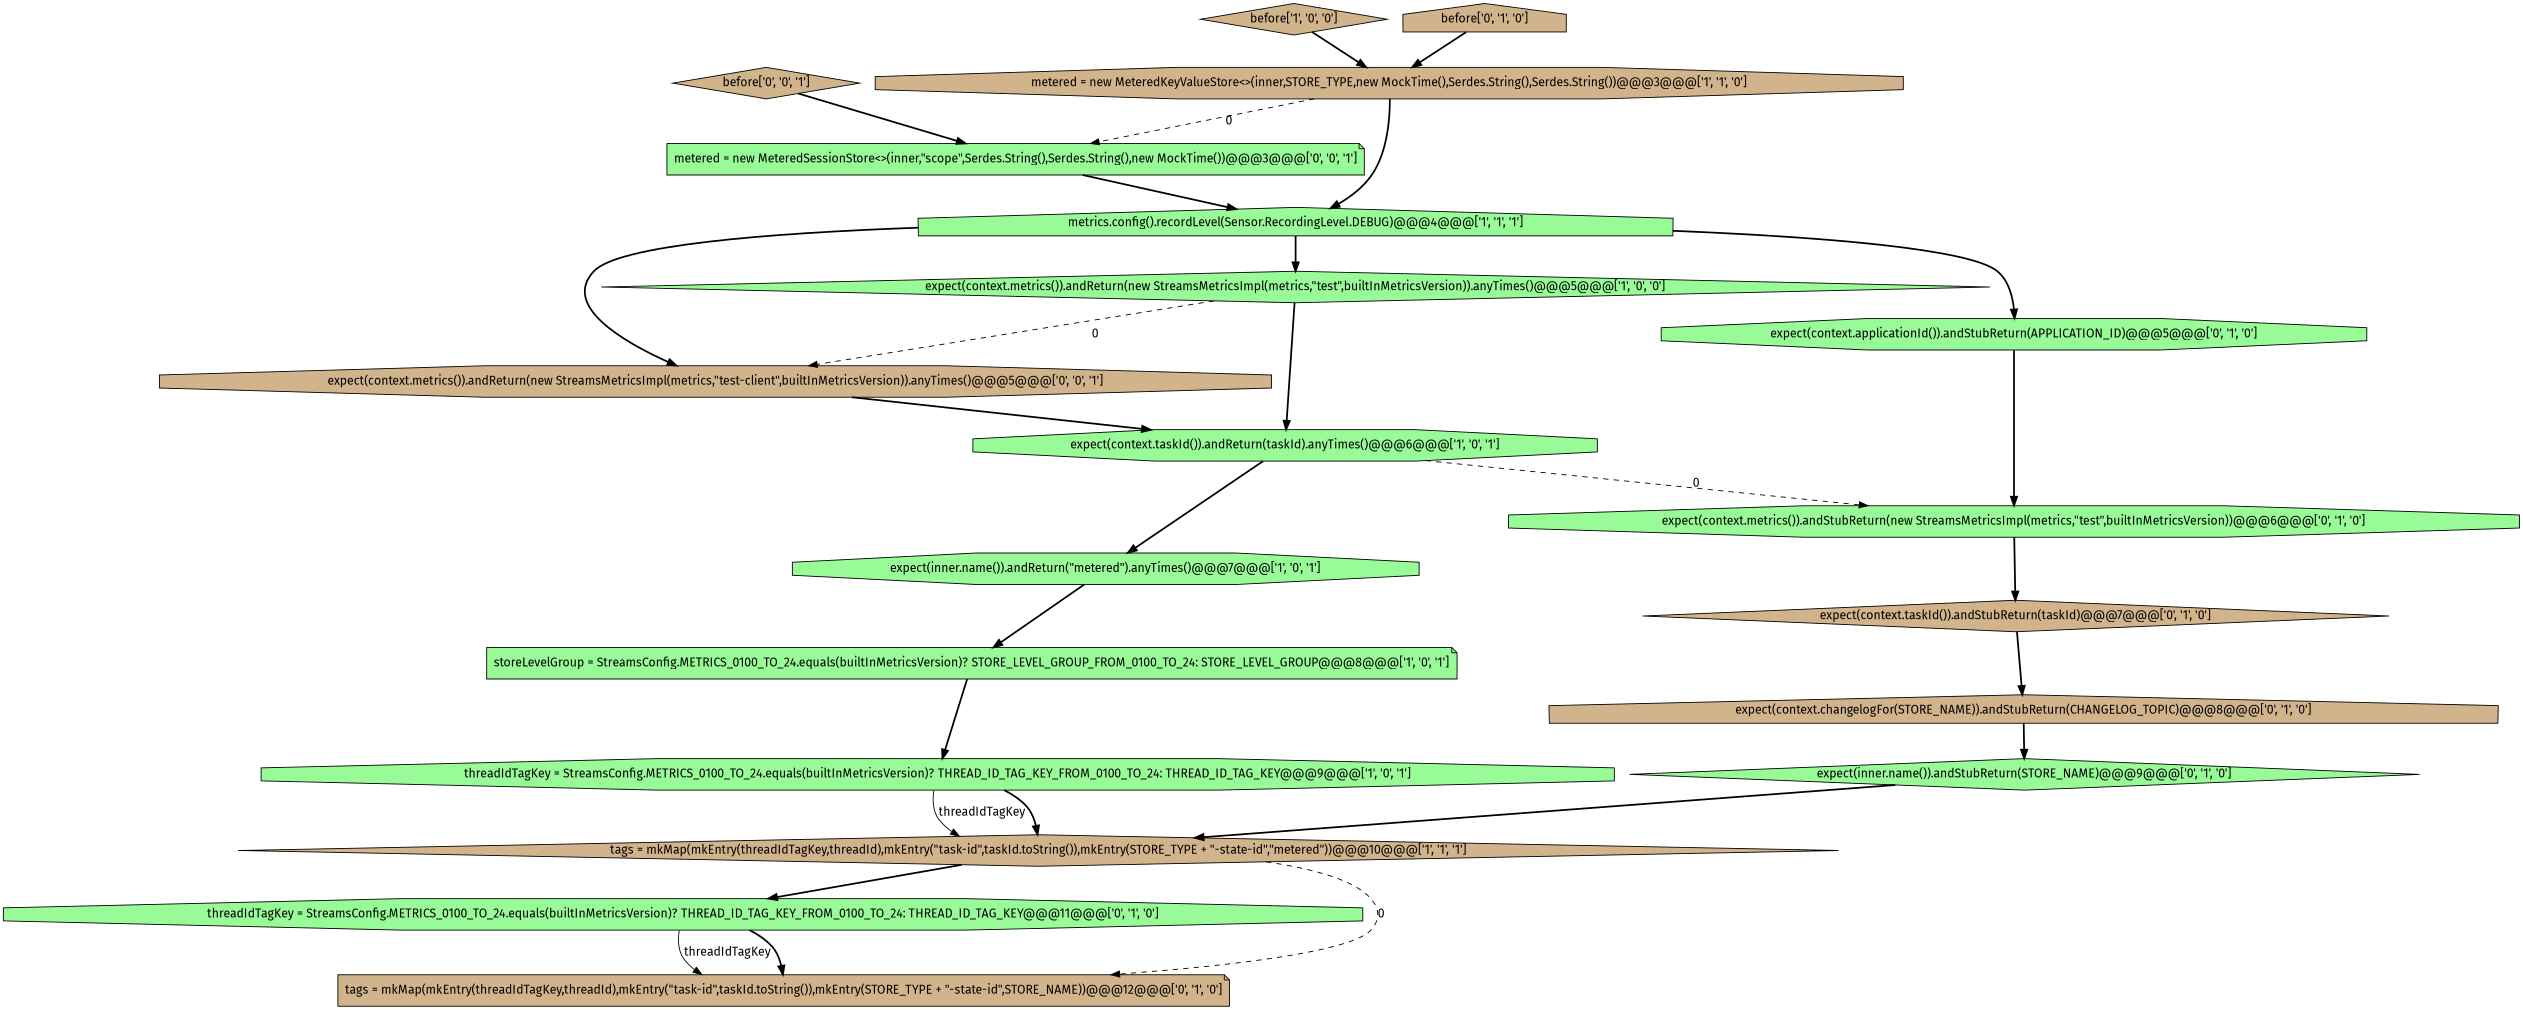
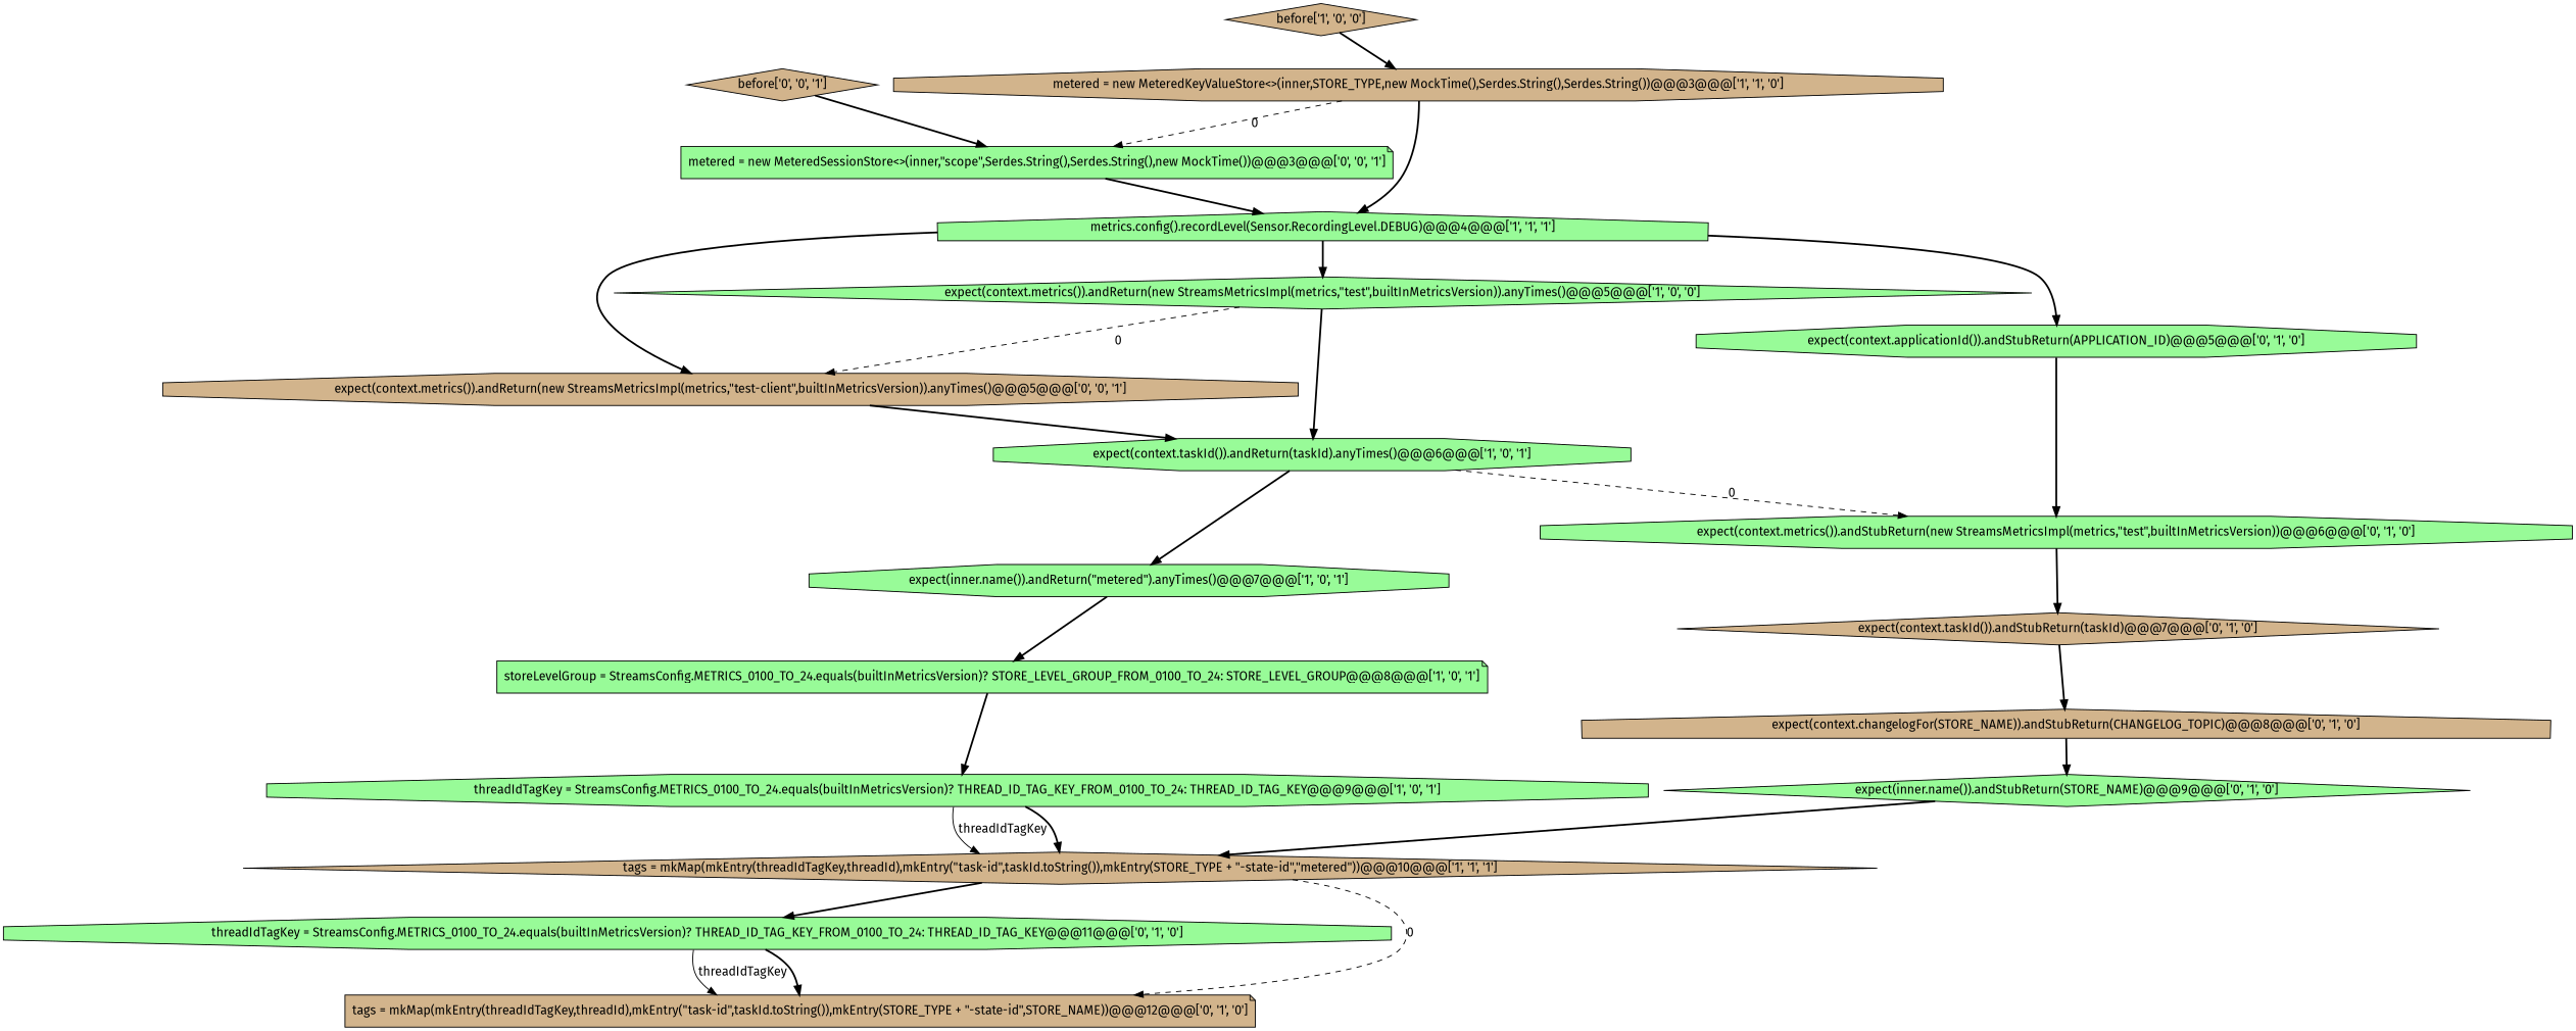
  digraph {
    fontname="Fira Sans"
    node [fillcolor=palegreen shape=octagon style=filled fontname="Fira Sans"]
    edge [style=bold fontname="Fira Sans"]
    n1 [label="threadIdTagKey = StreamsConfig.METRICS_0100_TO_24.equals(builtInMetricsVersion)? THREAD_ID_TAG_KEY_FROM_0100_TO_24: THREAD_ID_TAG_KEY@@@11@@@['0', '1', '0']"]
    n2 [fillcolor=tan label="tags = mkMap(mkEntry(threadIdTagKey,threadId),mkEntry(\"task-id\",taskId.toString()),mkEntry(STORE_TYPE + \"-state-id\",STORE_NAME))@@@12@@@['0', '1', '0']" shape=note]
    n3 [fillcolor=tan label="expect(context.metrics()).andReturn(new StreamsMetricsImpl(metrics,\"test-client\",builtInMetricsVersion)).anyTimes()@@@5@@@['0', '0', '1']"]
    n4 [label="expect(context.taskId()).andReturn(taskId).anyTimes()@@@6@@@['1', '0', '1']"]
    n5 [fillcolor=tan label="before['0', '0', '1']" shape=diamond]
    n6 [label="metered = new MeteredSessionStore<>(inner,\"scope\",Serdes.String(),Serdes.String(),new MockTime())@@@3@@@['0', '0', '1']" shape=note]
    n7 [fillcolor=tan label="before['1', '0', '0']" shape=diamond]
    n8 [fillcolor=tan label="metered = new MeteredKeyValueStore<>(inner,STORE_TYPE,new MockTime(),Serdes.String(),Serdes.String())@@@3@@@['1', '1', '0']"]
    n9 [label="threadIdTagKey = StreamsConfig.METRICS_0100_TO_24.equals(builtInMetricsVersion)? THREAD_ID_TAG_KEY_FROM_0100_TO_24: THREAD_ID_TAG_KEY@@@9@@@['1', '0', '1']"]
    n10 [fillcolor=tan label="tags = mkMap(mkEntry(threadIdTagKey,threadId),mkEntry(\"task-id\",taskId.toString()),mkEntry(STORE_TYPE + \"-state-id\",\"metered\"))@@@10@@@['1', '1', '1']" shape=diamond]
    n11 [label="expect(inner.name()).andReturn(\"metered\").anyTimes()@@@7@@@['1', '0', '1']"]
    n12 [label="expect(context.metrics()).andStubReturn(new StreamsMetricsImpl(metrics,\"test\",builtInMetricsVersion))@@@6@@@['0', '1', '0']"]
    n13 [fillcolor=tan label="expect(context.taskId()).andStubReturn(taskId)@@@7@@@['0', '1', '0']" shape=diamond]
    n14 [fillcolor=tan label="expect(context.changelogFor(STORE_NAME)).andStubReturn(CHANGELOG_TOPIC)@@@8@@@['0', '1', '0']" shape=house]
-   n15 [fillcolor=tan label="before['0', '1', '0']" shape=house]
    n16 [label="expect(context.metrics()).andReturn(new StreamsMetricsImpl(metrics,\"test\",builtInMetricsVersion)).anyTimes()@@@5@@@['1', '0', '0']" shape=diamond]
    n17 [label="storeLevelGroup = StreamsConfig.METRICS_0100_TO_24.equals(builtInMetricsVersion)? STORE_LEVEL_GROUP_FROM_0100_TO_24: STORE_LEVEL_GROUP@@@8@@@['1', '0', '1']" shape=note]
    n18 [label="expect(inner.name()).andStubReturn(STORE_NAME)@@@9@@@['0', '1', '0']" shape=diamond]
    n19 [label="metrics.config().recordLevel(Sensor.RecordingLevel.DEBUG)@@@4@@@['1', '1', '1']" shape=house]
    n20 [label="expect(context.applicationId()).andStubReturn(APPLICATION_ID)@@@5@@@['0', '1', '0']"]
    n1 -> n2 [label=threadIdTagKey style=solid]
    n1 -> n2
    n3 -> n4
    n4 -> n11
    n4 -> n12 [label=0 style=dashed]
    n5 -> n6
    n6 -> n19
    n7 -> n8
    n8 -> n6 [label=0 style=dashed]
    n8 -> n19
    n9 -> n10 [label=threadIdTagKey style=solid]
    n9 -> n10
    n10 -> n1
    n10 -> n2 [label=0 style=dashed]
    n11 -> n17
    n12 -> n13
    n13 -> n14
    n14 -> n18
-   n15 -> n8
    n16 -> n3 [label=0 style=dashed]
    n16 -> n4
    n17 -> n9
    n18 -> n10
    n19 -> n3
    n19 -> n16
    n19 -> n20
    n20 -> n12
  }
